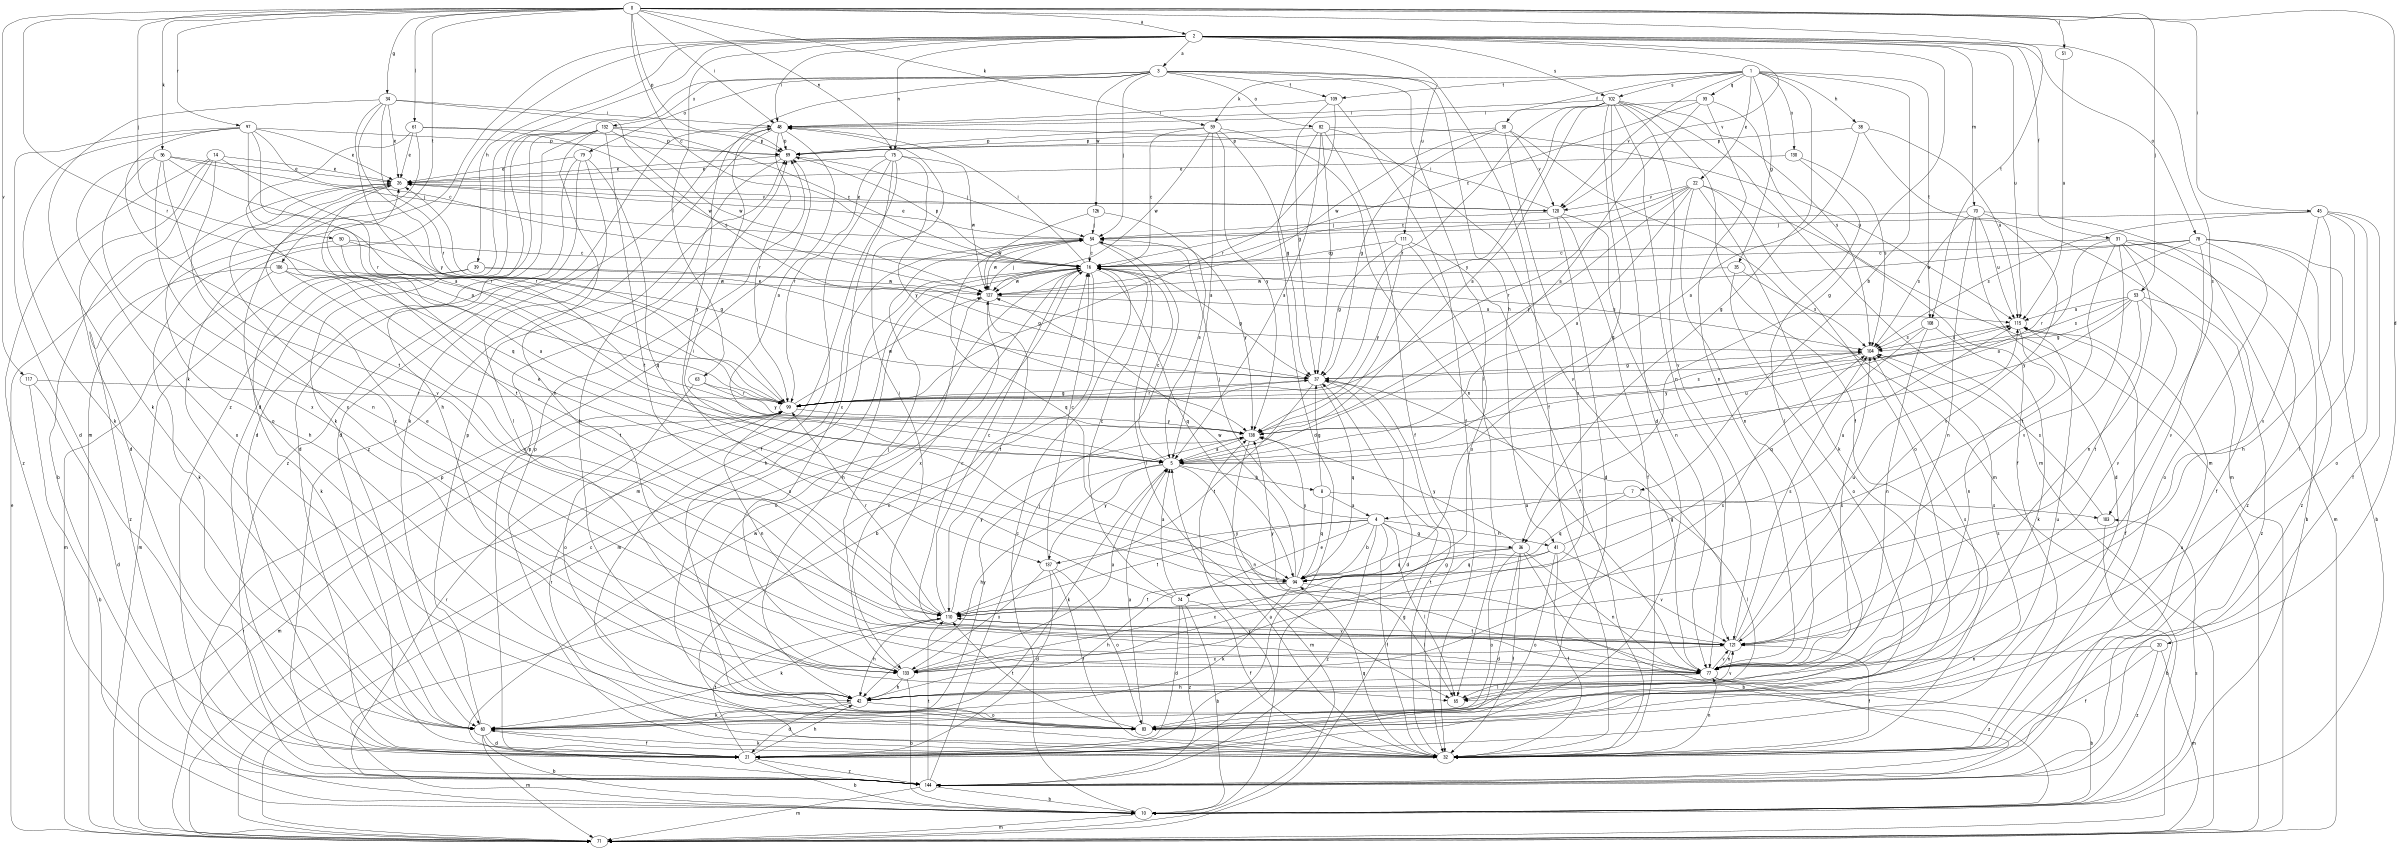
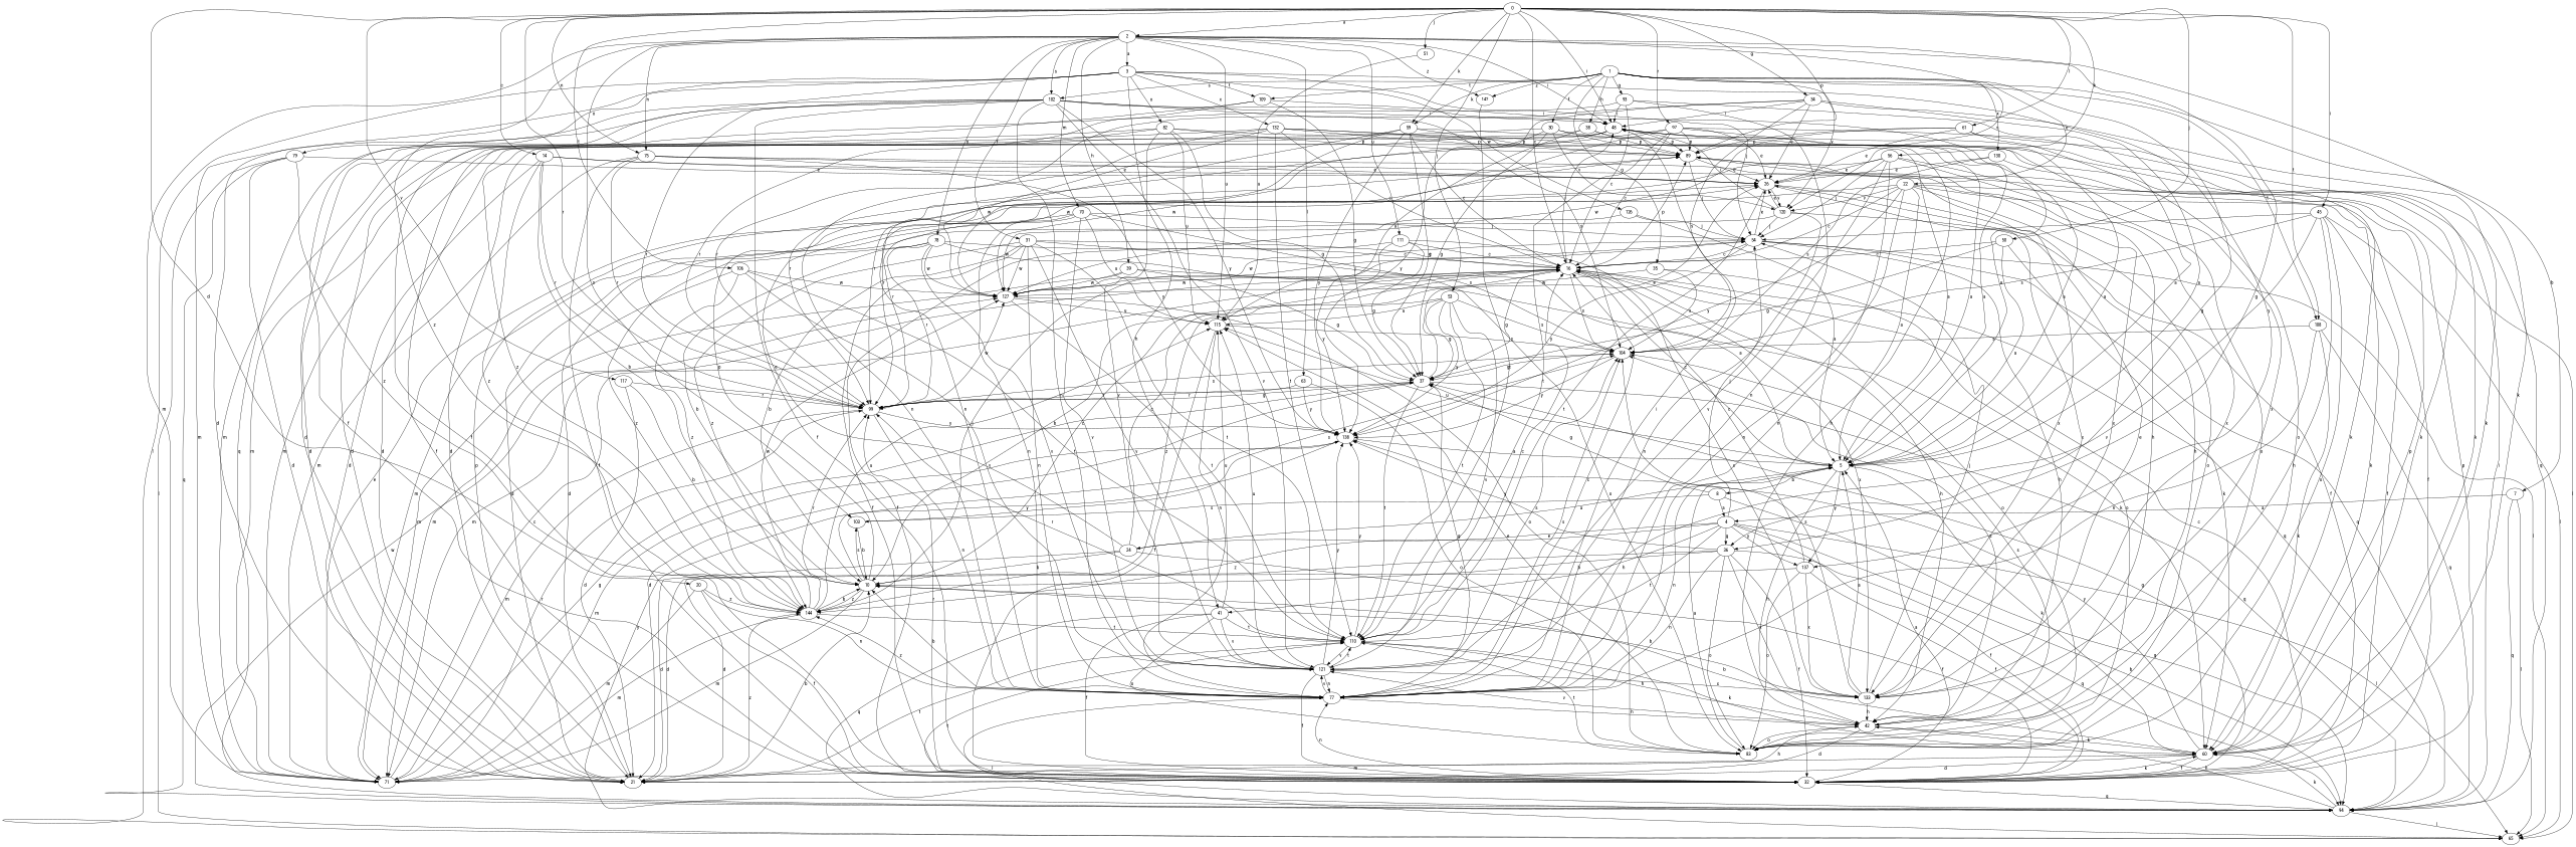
  strict digraph {
    fontname="Roboto Condensed"
    node [fontname="Roboto Condensed"]
    edge [fontname="Roboto Condensed"]
    0
    2
    14
    16
    20
    34
    45
    48
    50
    51
    53
    56
    59
    61
    75
    89
    97
    99
    106
    108
    117
    36
    102
    120
+   142
    3
    31
    39
    60
    63
    70
    71
    78
    103
    n35 [label=111]
    115
    144
    21
    10
    26
    133
    42
    94
    37
    83
    104
    127
    32
    77
    5
    138
    54
    65
    121
    110
    1
    7
    22
    30
    35
    38
    93
    109
    130
    4
    41
    79
    82
    126
    132
    137
    24
    8
    0 -> 2 [label=a]
+   0 -> 14 [label=c]
    0 -> 16 [label=c]
    0 -> 20 [label=d]
    0 -> 34 [label=g]
    0 -> 45 [label=i]
    0 -> 48 [label=i]
    0 -> 50 [label=j]
    0 -> 51 [label=j]
    0 -> 53 [label=j]
    0 -> 56 [label=k]
    0 -> 59 [label=k]
    0 -> 61 [label=l]
    0 -> 75 [label=n]
    0 -> 89 [label=p]
    0 -> 97 [label=r]
    0 -> 99 [label=r]
    0 -> 106 [label=t]
    0 -> 108 [label=t]
    0 -> 117 [label=v]
    2 -> 48 [label=i]
    2 -> 75 [label=n]
    2 -> 36 [label=g]
    2 -> 102 [label=s]
    2 -> 120 [label=v]
+   2 -> 142 [label=z]
    2 -> 3 [label=a]
    2 -> 31 [label=f]
    2 -> 39 [label=h]
    2 -> 60 [label=k]
    2 -> 63 [label=l]
    2 -> 70 [label=m]
    2 -> 71 [label=m]
    2 -> 78 [label=o]
    2 -> 103 [label=s]
    2 -> n35 [label=u]
    2 -> 115 [label=u]
    2 -> 144 [label=z]
    14 -> 99 [label=r]
    14 -> 144 [label=z]
    14 -> 21 [label=d]
    14 -> 10 [label=b]
    14 -> 26 [label=e]
    14 -> 133 [label=x]
    16 -> 48 [label=i]
    16 -> 89 [label=p]
    16 -> 71 [label=m]
    16 -> 10 [label=b]
    16 -> 133 [label=x]
    16 -> 42 [label=h]
    16 -> 94 [label=q]
    16 -> 37 [label=g]
    16 -> 83 [label=o]
    16 -> 104 [label=s]
    16 -> 127 [label=w]
    20 -> 71 [label=m]
    20 -> 144 [label=z]
    20 -> 32 [label=f]
    20 -> 77 [label=n]
    34 -> 48 [label=i]
    34 -> 99 [label=r]
    34 -> 60 [label=k]
    34 -> 26 [label=e]
    34 -> 104 [label=s]
    34 -> 5 [label=a]
    34 -> 138 [label=y]
    45 -> 42 [label=h]
    45 -> 83 [label=o]
    45 -> 104 [label=s]
    45 -> 32 [label=f]
    45 -> 54 [label=j]
    45 -> 65 [label=l]
    45 -> 121 [label=v]
    48 -> 89 [label=p]
    48 -> 99 [label=r]
    48 -> 60 [label=k]
    48 -> 144 [label=z]
    48 -> 21 [label=d]
    48 -> 5 [label=a]
    50 -> 16 [label=c]
    50 -> 60 [label=k]
    50 -> 37 [label=g]
    50 -> 5 [label=a]
    51 -> 115 [label=u]
    53 -> 115 [label=u]
    53 -> 144 [label=z]
    53 -> 37 [label=g]
    53 -> 104 [label=s]
    53 -> 138 [label=y]
    53 -> 121 [label=v]
    53 -> 110 [label=t]
    56 -> 99 [label=r]
    56 -> 26 [label=e]
    56 -> 133 [label=x]
    56 -> 83 [label=o]
    56 -> 77 [label=n]
    56 -> 54 [label=j]
    56 -> 121 [label=v]
    59 -> 16 [label=c]
    59 -> 89 [label=p]
    59 -> 37 [label=g]
    59 -> 127 [label=w]
    59 -> 77 [label=n]
    59 -> 5 [label=a]
    59 -> 138 [label=y]
    61 -> 89 [label=p]
    61 -> 26 [label=e]
    61 -> 94 [label=q]
    61 -> 83 [label=o]
    61 -> 127 [label=w]
    75 -> 99 [label=r]
    75 -> 71 [label=m]
    75 -> 26 [label=e]
    75 -> 133 [label=x]
-   75 -> 127 [label=w]
+   31 -> 127 [label=w]
    75 -> 32 [label=f]
    75 -> 138 [label=y]
    89 -> 26 [label=e]
    89 -> 42 [label=h]
    89 -> 54 [label=j]
    97 -> 16 [label=c]
    97 -> 89 [label=p]
    97 -> 99 [label=r]
    97 -> 60 [label=k]
    97 -> 21 [label=d]
    97 -> 26 [label=e]
    97 -> 5 [label=a]
    97 -> 110 [label=t]
    99 -> 71 [label=m]
    99 -> 37 [label=g]
    99 -> 104 [label=s]
    99 -> 127 [label=w]
    99 -> 77 [label=n]
    99 -> 138 [label=y]
    106 -> 71 [label=m]
    106 -> 144 [label=z]
    106 -> 127 [label=w]
    106 -> 121 [label=v]
    106 -> 110 [label=t]
    108 -> 60 [label=k]
    108 -> 94 [label=q]
    108 -> 104 [label=s]
    108 -> 77 [label=n]
    117 -> 99 [label=r]
    117 -> 21 [label=d]
    117 -> 10 [label=b]
    36 -> 21 [label=d]
    36 -> 10 [label=b]
    36 -> 133 [label=x]
    36 -> 94 [label=q]
    36 -> 83 [label=o]
    36 -> 32 [label=f]
    36 -> 77 [label=n]
    36 -> 138 [label=y]
    102 -> 48 [label=i]
    102 -> 99 [label=r]
    102 -> 71 [label=m]
    102 -> 21 [label=d]
    102 -> 94 [label=q]
    102 -> 104 [label=s]
    102 -> 32 [label=f]
    102 -> 77 [label=n]
    102 -> 5 [label=a]
    102 -> 138 [label=y]
    102 -> 121 [label=v]
    120 -> 48 [label=i]
    120 -> 21 [label=d]
    120 -> 26 [label=e]
    120 -> 32 [label=f]
    120 -> 77 [label=n]
    120 -> 54 [label=j]
+   142 -> 110 [label=t]
    3 -> 21 [label=d]
    3 -> 32 [label=f]
    3 -> 54 [label=j]
    3 -> 65 [label=l]
    3 -> 109 [label=t]
    3 -> 41 [label=h]
    3 -> 79 [label=o]
    3 -> 82 [label=o]
    3 -> 126 [label=w]
    3 -> 132 [label=x]
    3 -> 137 [label=y]
    31 -> 16 [label=c]
    31 -> 144 [label=z]
    31 -> 10 [label=b]
    31 -> 32 [label=f]
    31 -> 77 [label=n]
    31 -> 5 [label=a]
    31 -> 121 [label=v]
    31 -> 110 [label=t]
    39 -> 60 [label=k]
    39 -> 71 [label=m]
    39 -> 37 [label=g]
    39 -> 127 [label=w]
    60 -> 89 [label=p]
    60 -> 71 [label=m]
    60 -> 21 [label=d]
    60 -> 10 [label=b]
    60 -> 32 [label=f]
    60 -> 138 [label=y]
    63 -> 99 [label=r]
    63 -> 83 [label=o]
    63 -> 138 [label=y]
    70 -> 71 [label=m]
    70 -> 115 [label=u]
    70 -> 21 [label=d]
    70 -> 104 [label=s]
    70 -> 77 [label=n]
    70 -> 54 [label=j]
    70 -> 121 [label=v]
    71 -> 16 [label=c]
    71 -> 99 [label=r]
    71 -> 26 [label=e]
    71 -> 37 [label=g]
    78 -> 16 [label=c]
    78 -> 99 [label=r]
    78 -> 144 [label=z]
    78 -> 10 [label=b]
    78 -> 83 [label=o]
    78 -> 127 [label=w]
    78 -> 121 [label=v]
    103 -> 10 [label=b]
    103 -> 104 [label=s]
    n35 -> 16 [label=c]
    n35 -> 133 [label=x]
    n35 -> 37 [label=g]
    n35 -> 32 [label=f]
    n35 -> 138 [label=y]
    115 -> 104 [label=s]
    115 -> 32 [label=f]
    115 -> 77 [label=n]
    144 -> 99 [label=r]
    144 -> 71 [label=m]
    144 -> 115 [label=u]
    144 -> 10 [label=b]
    144 -> 127 [label=w]
    144 -> 54 [label=j]
    144 -> 110 [label=t]
    21 -> 89 [label=p]
    21 -> 144 [label=z]
    21 -> 10 [label=b]
    21 -> 42 [label=h]
    21 -> 110 [label=t]
    10 -> 16 [label=c]
    10 -> 89 [label=p]
    10 -> 71 [label=m]
    10 -> 103 [label=s]
-   24 -> 144 [label=z]
+   10 -> 144 [label=z]
    10 -> 138 [label=y]
    26 -> 120 [label=v]
    26 -> 133 [label=x]
    26 -> 42 [label=h]
    26 -> 110 [label=t]
    133 -> 10 [label=b]
    133 -> 26 [label=e]
    133 -> 42 [label=h]
    133 -> 104 [label=s]
    133 -> 5 [label=a]
    133 -> 54 [label=j]
    42 -> 60 [label=k]
    42 -> 21 [label=d]
    42 -> 83 [label=o]
    42 -> 104 [label=s]
    42 -> 121 [label=v]
    94 -> 48 [label=i]
    94 -> 60 [label=k]
    94 -> 42 [label=h]
    94 -> 127 [label=w]
    94 -> 138 [label=y]
    94 -> 65 [label=l]
    94 -> 110 [label=t]
    37 -> 99 [label=r]
    37 -> 21 [label=d]
    37 -> 26 [label=e]
    37 -> 94 [label=q]
    37 -> 110 [label=t]
-   83 -> 115 [label=u]
+   83 -> 115 [label=e]
    83 -> 104 [label=s]
    83 -> 5 [label=a]
    83 -> 110 [label=t]
    104 -> 37 [label=g]
    104 -> 138 [label=y]
    127 -> 115 [label=u]
    127 -> 83 [label=o]
    127 -> 54 [label=j]
    127 -> 110 [label=t]
    32 -> 16 [label=c]
    32 -> 89 [label=p]
    32 -> 99 [label=r]
    32 -> 60 [label=k]
    32 -> 94 [label=q]
    32 -> 37 [label=g]
    32 -> 77 [label=n]
    32 -> 5 [label=a]
    77 -> 16 [label=c]
    77 -> 48 [label=i]
    77 -> 144 [label=z]
    77 -> 10 [label=b]
    77 -> 42 [label=h]
    77 -> 37 [label=g]
    77 -> 104 [label=s]
    77 -> 65 [label=l]
    77 -> 121 [label=v]
    5 -> 16 [label=c]
    5 -> 60 [label=k]
    5 -> 115 [label=u]
    5 -> 42 [label=h]
    5 -> 77 [label=n]
    5 -> 137 [label=y]
    5 -> 8 [label=b]
    138 -> 71 [label=m]
    138 -> 5 [label=a]
    54 -> 16 [label=c]
    54 -> 26 [label=e]
    54 -> 42 [label=h]
    54 -> 94 [label=q]
    54 -> 127 [label=w]
    54 -> 138 [label=y]
    54 -> 65 [label=l]
    121 -> 115 [label=u]
    121 -> 133 [label=x]
    121 -> 104 [label=s]
    121 -> 32 [label=f]
    121 -> 77 [label=n]
    121 -> 138 [label=y]
    121 -> 110 [label=t]
    110 -> 16 [label=c]
    110 -> 99 [label=r]
    110 -> 60 [label=k]
    110 -> 42 [label=h]
    110 -> 138 [label=y]
    110 -> 121 [label=v]
    1 -> 59 [label=k]
    1 -> 108 [label=t]
    1 -> 36 [label=g]
    1 -> 102 [label=s]
    1 -> 120 [label=v]
+   1 -> 142 [label=z]
    1 -> 7 [label=b]
    1 -> 22 [label=e]
    1 -> 30 [label=f]
    1 -> 35 [label=g]
    1 -> 38 [label=h]
    1 -> 93 [label=q]
    1 -> 109 [label=t]
    1 -> 130 [label=x]
    7 -> 94 [label=q]
    7 -> 65 [label=l]
    7 -> 4 [label=a]
    22 -> 16 [label=c]
    22 -> 99 [label=r]
    22 -> 120 [label=v]
    22 -> 60 [label=k]
    22 -> 83 [label=o]
    22 -> 32 [label=f]
    22 -> 77 [label=n]
    22 -> 5 [label=a]
    22 -> 138 [label=y]
    30 -> 89 [label=p]
    30 -> 120 [label=v]
    30 -> 71 [label=m]
    30 -> 133 [label=x]
    30 -> 37 [label=g]
    30 -> 127 [label=w]
    35 -> 83 [label=o]
    35 -> 104 [label=s]
    35 -> 127 [label=w]
    38 -> 89 [label=p]
    38 -> 71 [label=m]
    38 -> 115 [label=u]
    38 -> 5 [label=a]
    93 -> 16 [label=c]
    93 -> 48 [label=i]
    93 -> 71 [label=m]
    93 -> 77 [label=n]
    93 -> 5 [label=a]
    109 -> 48 [label=i]
    109 -> 99 [label=r]
    109 -> 37 [label=g]
    109 -> 32 [label=f]
    130 -> 26 [label=e]
    130 -> 104 [label=s]
    130 -> 65 [label=l]
    4 -> 36 [label=g]
    4 -> 144 [label=z]
    4 -> 94 [label=b]
    4 -> 32 [label=f]
    4 -> 54 [label=j]
    4 -> 65 [label=l]
    4 -> 110 [label=t]
    4 -> 41 [label=h]
    4 -> 137 [label=y]
    4 -> 24 [label=e]
    41 -> 115 [label=u]
    41 -> 94 [label=q]
    41 -> 83 [label=o]
    41 -> 32 [label=f]
    41 -> 121 [label=v]
    41 -> 110 [label=t]
    79 -> 144 [label=z]
    79 -> 21 [label=d]
    79 -> 26 [label=e]
    79 -> 94 [label=q]
    79 -> 65 [label=l]
    82 -> 89 [label=p]
    82 -> 115 [label=u]
    82 -> 21 [label=d]
    82 -> 37 [label=g]
    82 -> 32 [label=f]
    82 -> 5 [label=a]
    82 -> 121 [label=v]
    126 -> 127 [label=w]
    126 -> 5 [label=a]
    126 -> 54 [label=j]
    132 -> 16 [label=c]
    132 -> 89 [label=p]
    132 -> 60 [label=k]
    132 -> 21 [label=d]
    132 -> 42 [label=h]
    132 -> 127 [label=w]
    132 -> 77 [label=n]
    132 -> 110 [label=t]
    137 -> 16 [label=c]
    137 -> 21 [label=d]
    137 -> 133 [label=x]
    137 -> 83 [label=o]
    137 -> 32 [label=f]
    24 -> 16 [label=c]
    24 -> 21 [label=d]
    24 -> 10 [label=b]
    24 -> 26 [label=e]
    24 -> 32 [label=f]
    24 -> 5 [label=a]
    8 -> 103 [label=s]
    8 -> 94 [label=q]
    8 -> 37 [label=g]
    8 -> 4 [label=a]
  }
